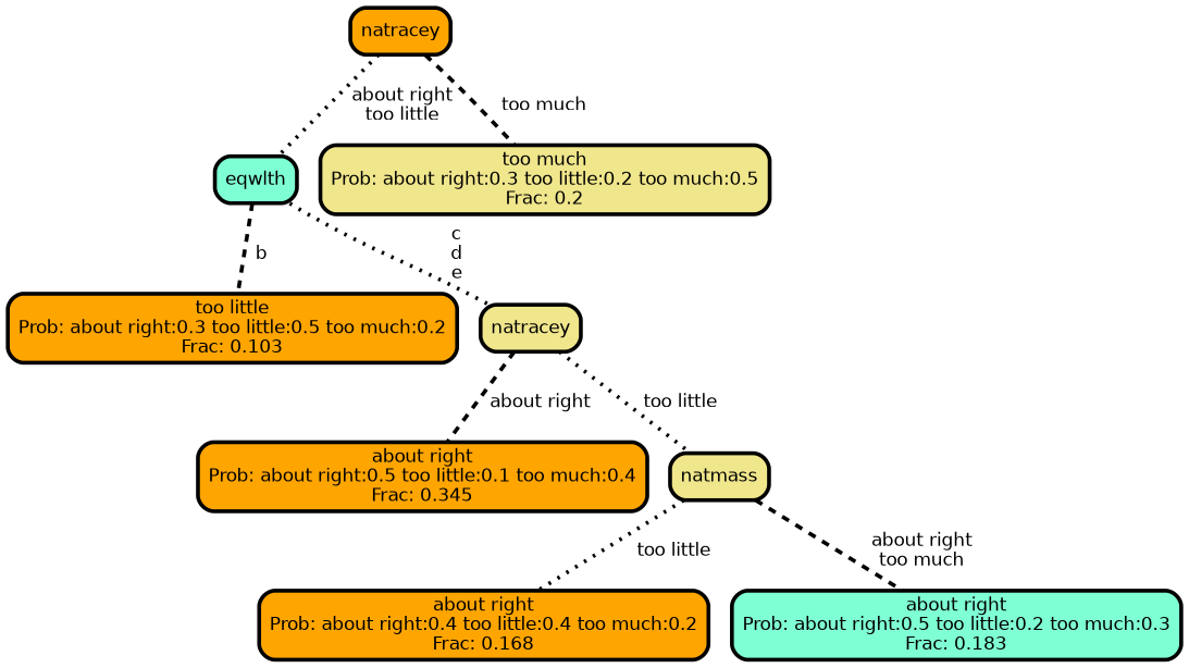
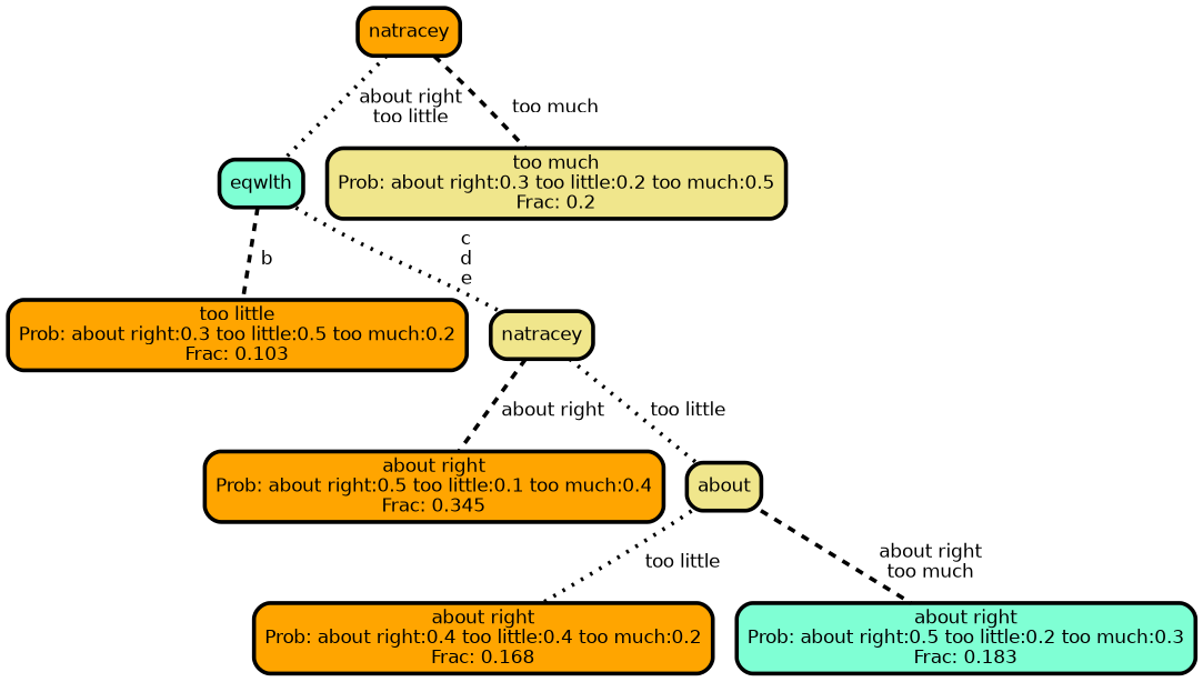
  graph {
    ranksep="0 equally"
    splines=straight
    node [color=black fillcolor=orange fontcolor=black fontname=helvetica penwidth=3 shape=box style="filled, rounded"]
    edge [color=black fontname=helvetica penwidth=3 style=dashed]
    n1 [label="too little\nProb: about right:0.3 too little:0.5 too much:0.2\nFrac: 0.103"]
    n2 [fillcolor=aquamarine label=eqwlth]
    n3 [fillcolor=khaki label=natracey]
    n4 [label="about right\nProb: about right:0.5 too little:0.1 too much:0.4\nFrac: 0.345"]
-   n5 [fillcolor=khaki label=natmass]
+   n5 [fillcolor=khaki label=about]
    n6 [label="about right\nProb: about right:0.4 too little:0.4 too much:0.2\nFrac: 0.168"]
    n7 [fillcolor=aquamarine label="about right\nProb: about right:0.5 too little:0.2 too much:0.3\nFrac: 0.183"]
    n8 [label=natracey]
    n9 [fillcolor=khaki label="too much\nProb: about right:0.3 too little:0.2 too much:0.5\nFrac: 0.2"]
    subgraph sub_1 {
      rank=same
    }
    n2 -- n1 [label=" b"]
    n2 -- n3 [label=" c\n d\n e" style=dotted]
    n3 -- n4 [label=" about right"]
    n3 -- n5 [label=" too little" style=dotted]
    n5 -- n6 [label=" too little" style=dotted]
    n5 -- n7 [label=" about right\n too much"]
    n8 -- n2 [label=" about right\n too little" style=dotted]
    n8 -- n9 [label=" too much"]
  }
